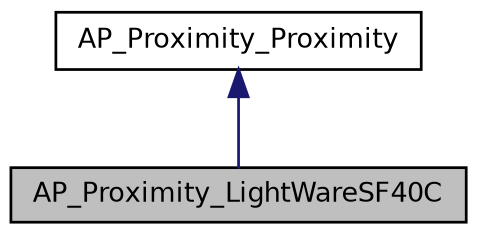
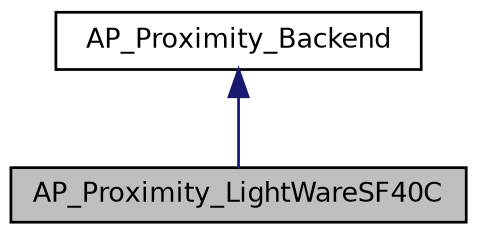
  digraph {
    node [color=black fontname=Helvetica fontsize=10 shape=record style=filled]
    n1 [fillcolor=grey75 fontcolor=black height=0.2 label=AP_Proximity_LightWareSF40C width=0.4]
-   n2 [fillcolor=white height=0.2 label=AP_Proximity_Proximity width=0.4]
+   n2 [fillcolor=white height=0.2 label=AP_Proximity_Backend width=0.4]
    n2 -> n1 [color=midnightblue dir=back fontname=Helvetica fontsize=10 labelfontname=Helvetica labelfontsize=10 style=solid]
  }
